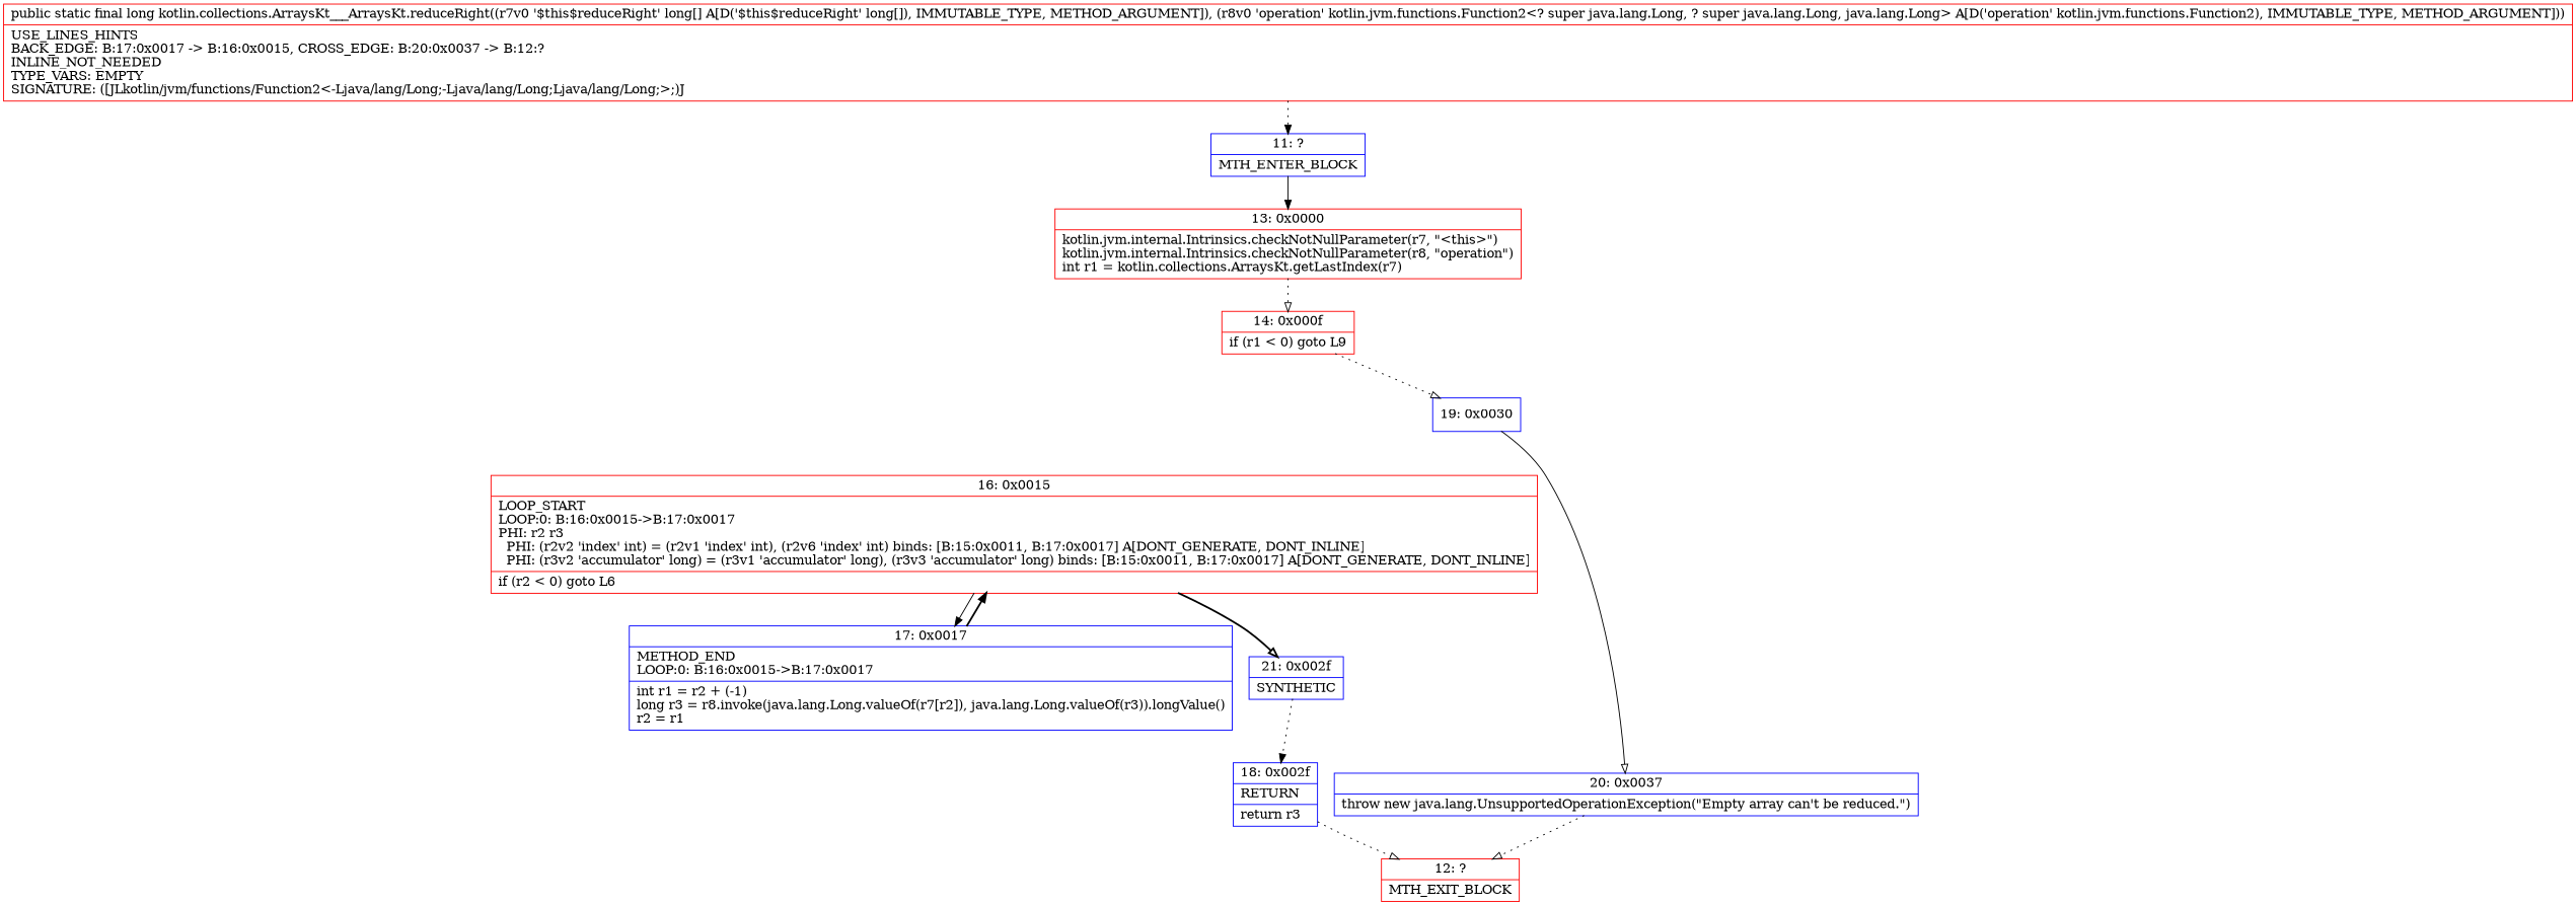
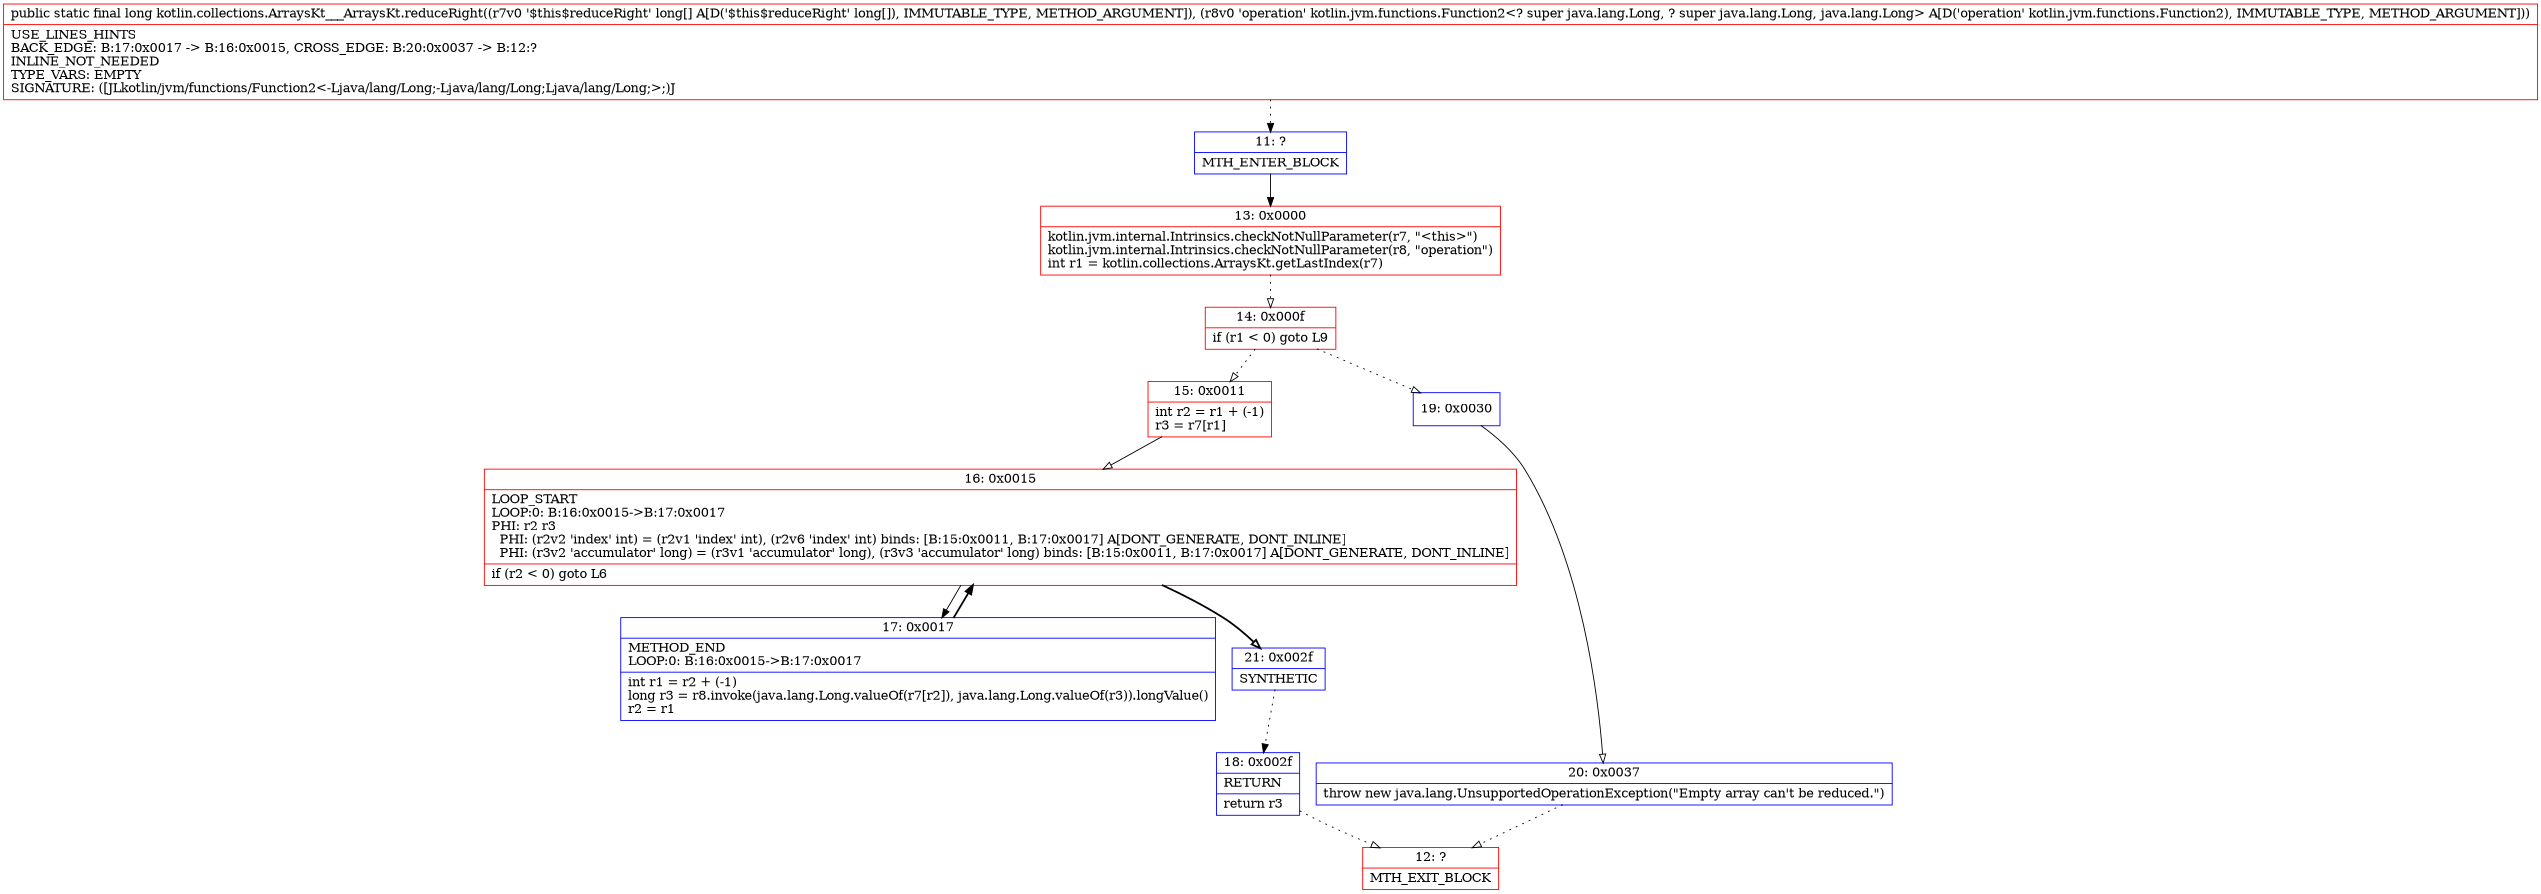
  digraph {
    fontname="DejaVu Serif"
    node [color=blue fontname="DejaVu Serif" shape=record]
    edge [arrowhead=onormal fontname="DejaVu Serif" style=dotted]
    n1 [label="{11\:\ ?|MTH_ENTER_BLOCK\l}"]
    n2 [color=red label="{13\:\ 0x0000|kotlin.jvm.internal.Intrinsics.checkNotNullParameter(r7, \"\<this\>\")\lkotlin.jvm.internal.Intrinsics.checkNotNullParameter(r8, \"operation\")\lint r1 = kotlin.collections.ArraysKt.getLastIndex(r7)\l}"]
    n3 [color=red label="{14\:\ 0x000f|if (r1 \< 0) goto L9\l}"]
+   n4 [color=red label="{15\:\ 0x0011|int r2 = r1 + (\-1)\lr3 = r7[r1]\l}"]
    n5 [label="{19\:\ 0x0030}"]
    n6 [color=red label="{16\:\ 0x0015|LOOP_START\lLOOP:0: B:16:0x0015\-\>B:17:0x0017\lPHI: r2 r3 \l  PHI: (r2v2 'index' int) = (r2v1 'index' int), (r2v6 'index' int) binds: [B:15:0x0011, B:17:0x0017] A[DONT_GENERATE, DONT_INLINE]\l  PHI: (r3v2 'accumulator' long) = (r3v1 'accumulator' long), (r3v3 'accumulator' long) binds: [B:15:0x0011, B:17:0x0017] A[DONT_GENERATE, DONT_INLINE]\l|if (r2 \< 0) goto L6\l}"]
    n7 [label="{20\:\ 0x0037|throw new java.lang.UnsupportedOperationException(\"Empty array can't be reduced.\")\l}"]
    n8 [label="{17\:\ 0x0017|METHOD_END\lLOOP:0: B:16:0x0015\-\>B:17:0x0017\l|int r1 = r2 + (\-1)\llong r3 = r8.invoke(java.lang.Long.valueOf(r7[r2]), java.lang.Long.valueOf(r3)).longValue()\lr2 = r1\l}"]
    n9 [label="{21\:\ 0x002f|SYNTHETIC\l}"]
    n10 [label="{18\:\ 0x002f|RETURN\l|return r3\l}"]
    n11 [color=red label="{12\:\ ?|MTH_EXIT_BLOCK\l}"]
    n12 [color=red label="{public static final long kotlin.collections.ArraysKt___ArraysKt.reduceRight((r7v0 '$this$reduceRight' long[] A[D('$this$reduceRight' long[]), IMMUTABLE_TYPE, METHOD_ARGUMENT]), (r8v0 'operation' kotlin.jvm.functions.Function2\<? super java.lang.Long, ? super java.lang.Long, java.lang.Long\> A[D('operation' kotlin.jvm.functions.Function2), IMMUTABLE_TYPE, METHOD_ARGUMENT]))  | USE_LINES_HINTS\lBACK_EDGE: B:17:0x0017 \-\> B:16:0x0015, CROSS_EDGE: B:20:0x0037 \-\> B:12:?\lINLINE_NOT_NEEDED\lTYPE_VARS: EMPTY\lSIGNATURE: ([JLkotlin\/jvm\/functions\/Function2\<\-Ljava\/lang\/Long;\-Ljava\/lang\/Long;Ljava\/lang\/Long;\>;)J\l}"]
    n1 -> n2 [arrowhead=normal style=solid]
    n2 -> n3
+   n3 -> n4
    n3 -> n5
+   n4 -> n6 [style=solid]
    n5 -> n7 [style=solid]
    n6 -> n8 [arrowhead=normal style=solid]
    n6 -> n9 [style=bold]
    n7 -> n11
    n8 -> n6 [arrowhead=normal style=bold]
    n9 -> n10 [arrowhead=normal]
    n10 -> n11
    n12 -> n1 [arrowhead=normal]
  }
